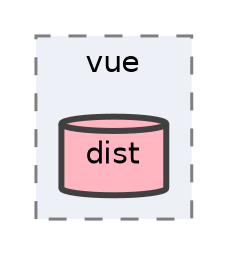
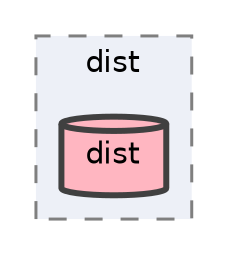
  digraph {
    compound=true
    n1 [color=grey25 fillcolor=lightpink fontname=Helvetica fontsize=10 height=0.2 label=dist shape=cylinder style="filled,bold" width=0.4]
    subgraph cluster_1 {
      bgcolor="#edf0f7"
      fontname=Helvetica
      fontsize=10
-     label=vue
+     label=dist
      pencolor=grey50
      style="filled,dashed"
      n1
    }
  }
